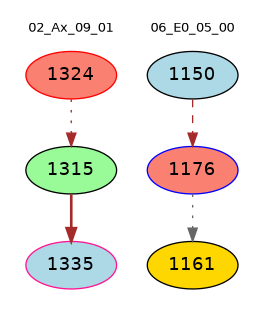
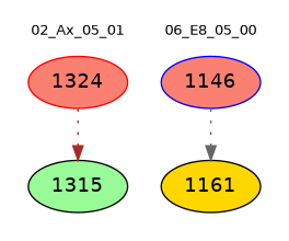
  digraph {
    fontname="DejaVu Sans"
    node [color=black fillcolor=salmon fontname="DejaVu Sans" style=filled]
    edge [color=brown fontname="DejaVu Sans" style=dotted]
    n1 [color=red label=1324]
    n2 [fillcolor=palegreen label=1315]
-   n3 [color=deeppink fillcolor=lightblue label=1335]
-   n4 [fillcolor=lightblue label=1150]
-   n5 [color=blue label=1176]
+   n5 [color=blue label=1146]
    n6 [fillcolor=gold label=1161]
    subgraph cluster_1 {
      color=white
      fontsize=10
-     label="02_Ax_09_01"
+     label="02_Ax_05_01"
      n1
      n2
-     n3
    }
    subgraph cluster_2 {
      color=white
      fontsize=10
-     label="06_E0_05_00"
-     n4
+     label="06_E8_05_00"
      n5
      n6
    }
    n1 -> n2
-   n2 -> n3 [style=bold]
-   n4 -> n5 [style=dashed]
    n5 -> n6 [color=gray40]
  }
